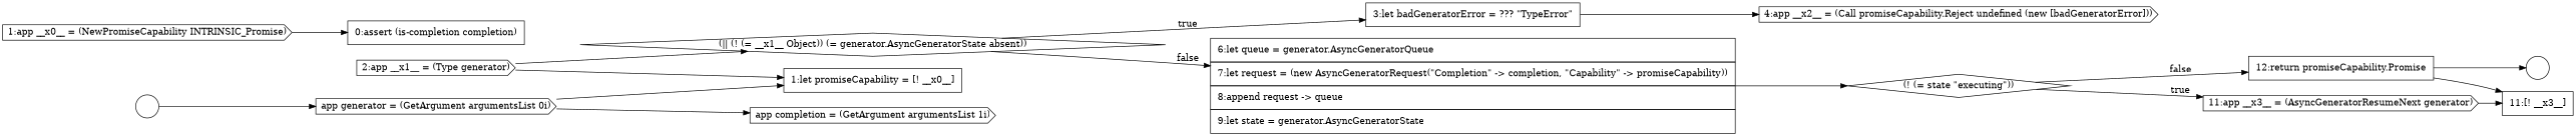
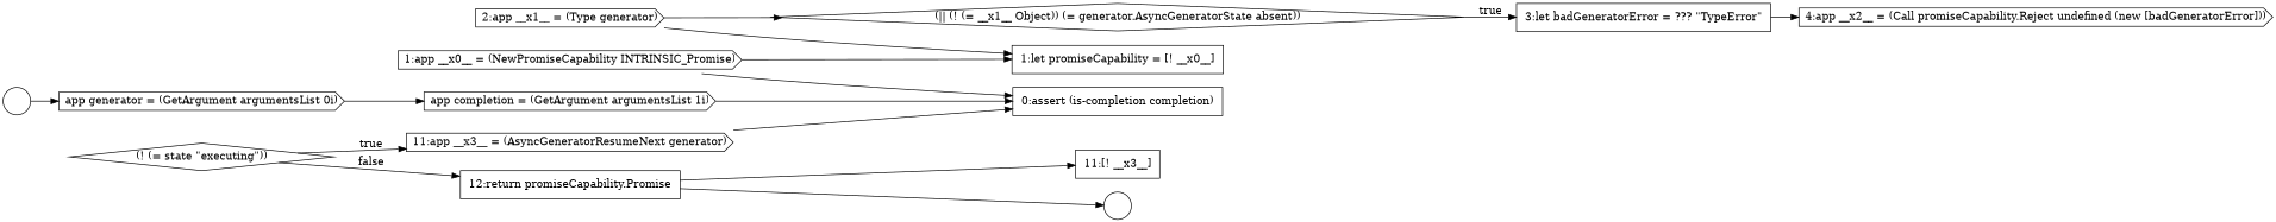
  digraph {
    rankdir=LR
    node [color=black fillcolor=white shape=cds style=filled]
    edge [color=black]
    n1 [label=<<font color="black">4:app __x2__ = (Call promiseCapability.Reject undefined (new [badGeneratorError]))</font>>]
    n2 [label=<<font color="black">     <table border="0" cellborder="1" cellspacing="0" cellpadding="10">       <tr><td align="left">1:let promiseCapability = [! __x0__]</td></tr>     </table>   </font>> margin=0 shape=none]
    n3 [label=<<font color="black">2:app __x1__ = (Type generator)</font>>]
    n4 [label=<<font color="black">(|| (! (= __x1__ Object)) (= generator.AsyncGeneratorState absent))</font>> shape=diamond]
    n5 [label=" " shape=circle]
    n6 [label=<<font color="black">     <table border="0" cellborder="1" cellspacing="0" cellpadding="10">       <tr><td align="left">3:let badGeneratorError = ??? &quot;TypeError&quot;</td></tr>     </table>   </font>> margin=0 shape=none]
    n7 [label=<<font color="black">     <table border="0" cellborder="1" cellspacing="0" cellpadding="10">       <tr><td align="left">12:return promiseCapability.Promise</td></tr>     </table>   </font>> margin=0 shape=none]
    n8 [label=<<font color="black">     <table border="0" cellborder="1" cellspacing="0" cellpadding="10">       <tr><td align="left">11:[! __x3__]</td></tr>     </table>   </font>> margin=0 shape=none]
    n9 [label=<<font color="black">(! (= state &quot;executing&quot;))</font>> shape=diamond]
    n10 [label=<<font color="black">11:app __x3__ = (AsyncGeneratorResumeNext generator)</font>>]
-   n11 [label=<<font color="black">     <table border="0" cellborder="1" cellspacing="0" cellpadding="10">       <tr><td align="left">6:let queue = generator.AsyncGeneratorQueue</td></tr>       <tr><td align="left">7:let request = (new AsyncGeneratorRequest(&quot;Completion&quot; -&gt; completion, &quot;Capability&quot; -&gt; promiseCapability))</td></tr>       <tr><td align="left">8:append request -&gt; queue</td></tr>       <tr><td align="left">9:let state = generator.AsyncGeneratorState</td></tr>     </table>   </font>> margin=0 shape=none]
    n12 [label=<<font color="black">app generator = (GetArgument argumentsList 0i)</font>>]
    n13 [label=<<font color="black">app completion = (GetArgument argumentsList 1i)</font>>]
    n14 [label=<<font color="black">     <table border="0" cellborder="1" cellspacing="0" cellpadding="10">       <tr><td align="left">0:assert (is-completion completion)</td></tr>     </table>   </font>> margin=0 shape=none]
    n15 [label=<<font color="black">1:app __x0__ = (NewPromiseCapability INTRINSIC_Promise)</font>>]
    n16 [label=" " shape=circle]
    n3 -> n2
    n3 -> n4
    n4 -> n6 [label=<<font color="black">true</font>>]
-   n4 -> n11 [label=<<font color="black">false</font>>]
    n6 -> n1
    n7 -> n5
    n7 -> n8
    n9 -> n7 [label=<<font color="black">false</font>>]
    n9 -> n10 [label=<<font color="black">true</font>>]
-   n10 -> n8
-   n11 -> n9
+   n10 -> n14
    n12 -> n13
-   n12 -> n2
+   n13 -> n14
+   n15 -> n2
    n15 -> n14
    n16 -> n12
  }
